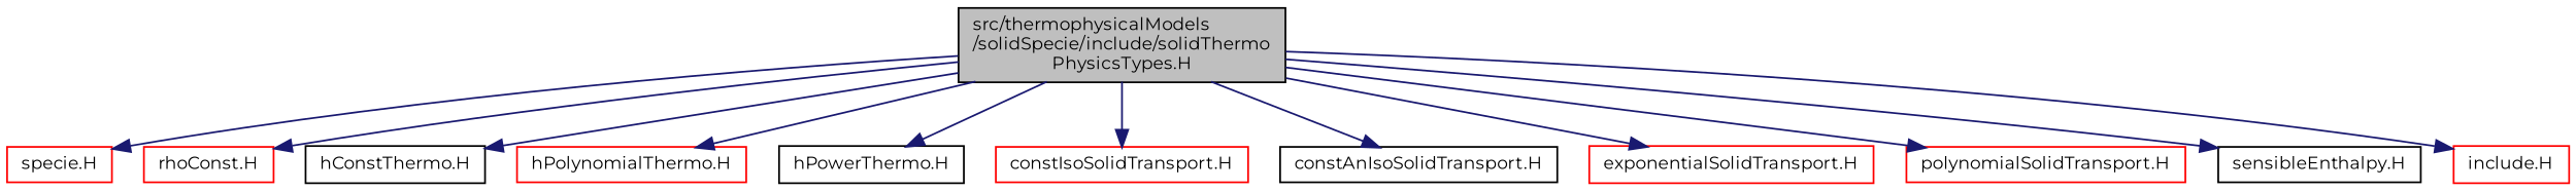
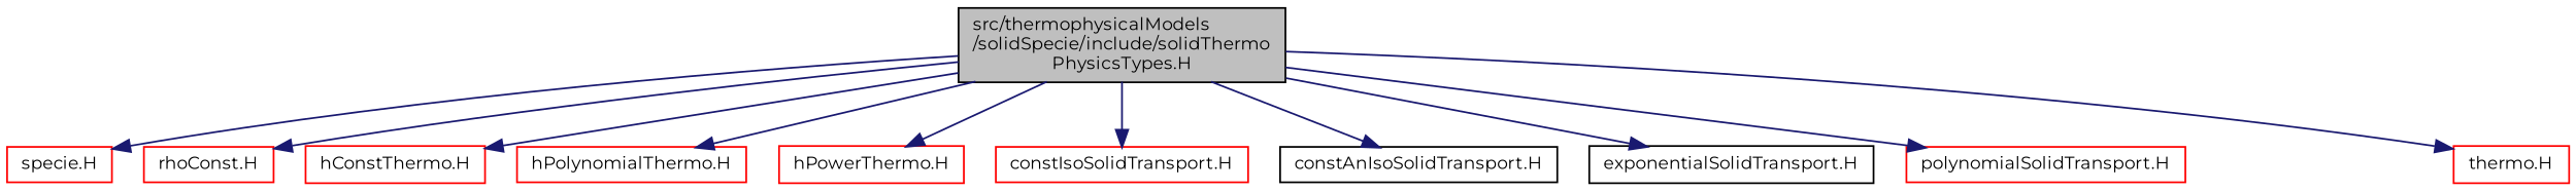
  digraph {
    fontname=Montserrat
    node [color=red fontname=Montserrat fontsize=10 shape=record]
    edge [color=midnightblue fontname=Montserrat fontsize=10 labelfontname=Helvetica labelfontsize=10 style=solid]
    n1 [color=black fillcolor=grey75 fontcolor=black height=0.2 label="src/thermophysicalModels\l/solidSpecie/include/solidThermo\lPhysicsTypes.H" style=filled width=0.4]
    n2 [height=0.2 label="specie.H" width=0.4]
    n3 [height=0.2 label="rhoConst.H" width=0.4]
-   n4 [color=black height=0.2 label="hConstThermo.H" width=0.4]
+   n4 [height=0.2 label="hConstThermo.H" width=0.4]
    n5 [height=0.2 label="hPolynomialThermo.H" width=0.4]
-   n6 [color=black height=0.2 label="hPowerThermo.H" width=0.4]
+   n6 [height=0.2 label="hPowerThermo.H" width=0.4]
    n7 [height=0.2 label="constIsoSolidTransport.H" width=0.4]
    n8 [color=black height=0.2 label="constAnIsoSolidTransport.H" width=0.4]
-   n9 [height=0.2 label="exponentialSolidTransport.H" width=0.4]
+   n9 [color=black height=0.2 label="exponentialSolidTransport.H" width=0.4]
    n10 [height=0.2 label="polynomialSolidTransport.H" width=0.4]
-   n11 [color=black height=0.2 label="sensibleEnthalpy.H" width=0.4]
-   n12 [height=0.2 label="include.H" width=0.4]
+   n12 [height=0.2 label="thermo.H" width=0.4]
    n1 -> n2
    n1 -> n3
    n1 -> n4
    n1 -> n5
    n1 -> n6
    n1 -> n7
    n1 -> n8
    n1 -> n9
    n1 -> n10
-   n1 -> n11
    n1 -> n12
  }
